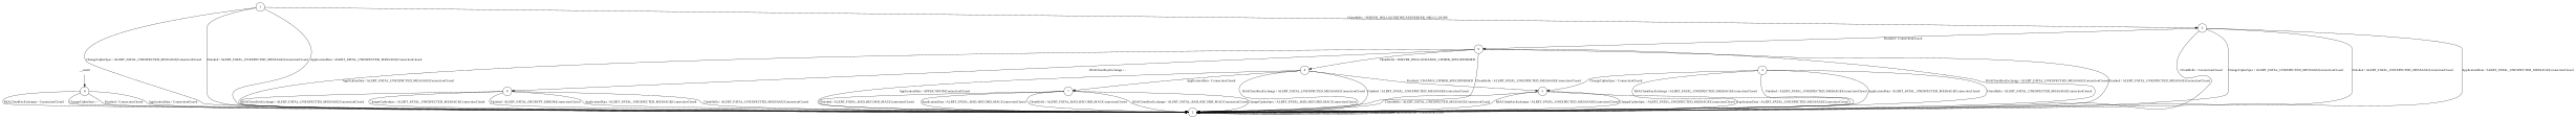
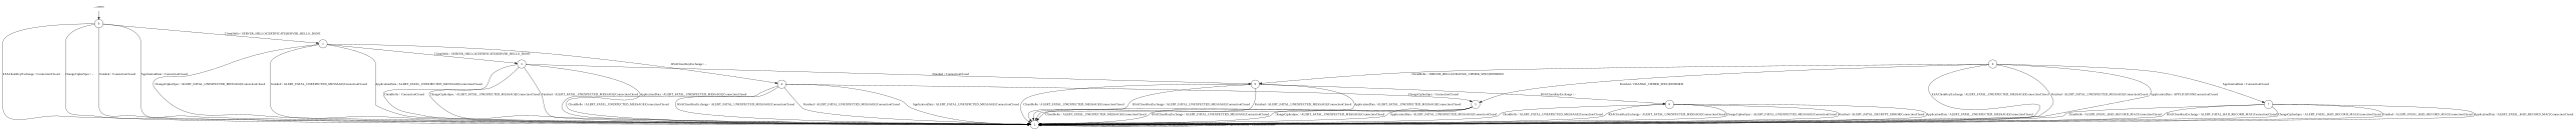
  digraph {
    fontname="Liberation Serif"
    node [fontname="Liberation Serif" shape=circle]
    edge [fontname="Liberation Serif"]
    __start0 [shape=none]
    n2 [label=0]
    n3 [label=1]
    n4 [label=2]
    n5 [label=3]
    n6 [label=4]
    n7 [label=9]
    n8 [label=5]
    n9 [label=8]
    n10 [label=6]
    n11 [label=7]
    __start0 -> n2
+   n2 -> n3 [label="ClientHello / SERVER_HELLO|CERTIFICATE|SERVER_HELLO_DONE"]
    n2 -> n4 [label="RSAClientKeyExchange / ConnectionClosed"]
    n2 -> n4 [label="ChangeCipherSpec / -"]
    n2 -> n4 [label="Finished / ConnectionClosed"]
    n2 -> n4 [label="ApplicationData / ConnectionClosed"]
    n3 -> n4 [label="ChangeCipherSpec / ALERT_FATAL_UNEXPECTED_MESSAGE|ConnectionClosed"]
    n3 -> n4 [label="Finished / ALERT_FATAL_UNEXPECTED_MESSAGE|ConnectionClosed"]
    n3 -> n4 [label="ApplicationData / ALERT_FATAL_UNEXPECTED_MESSAGE|ConnectionClosed"]
    n3 -> n5 [label="ClientHello / SERVER_HELLO|CERTIFICATE|SERVER_HELLO_DONE"]
+   n3 -> n6 [label="RSAClientKeyExchange / -"]
    n4 -> n4 [label="ClientHello / ConnectionClosed"]
    n4 -> n4 [label="RSAClientKeyExchange / ConnectionClosed"]
    n4 -> n4 [label="ChangeCipherSpec / ConnectionClosed"]
    n4 -> n4 [label="Finished / ConnectionClosed"]
    n4 -> n4 [label="ApplicationData / ConnectionClosed"]
    n5 -> n4 [label="ClientHello / ConnectionClosed"]
    n5 -> n4 [label="ChangeCipherSpec / ALERT_FATAL_UNEXPECTED_MESSAGE|ConnectionClosed"]
    n5 -> n4 [label="Finished / ALERT_FATAL_UNEXPECTED_MESSAGE|ConnectionClosed"]
    n5 -> n4 [label="ApplicationData / ALERT_FATAL_UNEXPECTED_MESSAGE|ConnectionClosed"]
    n5 -> n7 [label="Finished / ConnectionClosed"]
    n6 -> n4 [label="ClientHello / ALERT_FATAL_UNEXPECTED_MESSAGE|ConnectionClosed"]
    n6 -> n4 [label="RSAClientKeyExchange / ALERT_FATAL_UNEXPECTED_MESSAGE|ConnectionClosed"]
    n6 -> n4 [label="Finished / ALERT_FATAL_UNEXPECTED_MESSAGE|ConnectionClosed"]
    n6 -> n4 [label="ApplicationData / ALERT_FATAL_UNEXPECTED_MESSAGE|ConnectionClosed"]
    n6 -> n8 [label="ChangeCipherSpec / ConnectionClosed"]
    n7 -> n4 [label="ClientHello / ALERT_FATAL_UNEXPECTED_MESSAGE|ConnectionClosed"]
    n7 -> n4 [label="RSAClientKeyExchange / ALERT_FATAL_UNEXPECTED_MESSAGE|ConnectionClosed"]
    n7 -> n4 [label="Finished / ALERT_FATAL_UNEXPECTED_MESSAGE|ConnectionClosed"]
    n7 -> n4 [label="ApplicationData / ALERT_FATAL_UNEXPECTED_MESSAGE|ConnectionClosed"]
    n7 -> n9 [label="RSAClientKeyExchange / -"]
    n8 -> n4 [label="ClientHello / ALERT_FATAL_UNEXPECTED_MESSAGE|ConnectionClosed"]
    n8 -> n4 [label="RSAClientKeyExchange / ALERT_FATAL_UNEXPECTED_MESSAGE|ConnectionClosed"]
    n8 -> n4 [label="ChangeCipherSpec / ALERT_FATAL_UNEXPECTED_MESSAGE|ConnectionClosed"]
    n8 -> n4 [label="ApplicationData / ALERT_FATAL_UNEXPECTED_MESSAGE|ConnectionClosed"]
    n9 -> n4 [label="ClientHello / ALERT_FATAL_UNEXPECTED_MESSAGE|ConnectionClosed"]
    n9 -> n4 [label="RSAClientKeyExchange / ALERT_FATAL_UNEXPECTED_MESSAGE|ConnectionClosed"]
    n9 -> n4 [label="ChangeCipherSpec / ALERT_FATAL_UNEXPECTED_MESSAGE|ConnectionClosed"]
    n9 -> n4 [label="Finished / ALERT_FATAL_DECRYPT_ERROR|ConnectionClosed"]
    n9 -> n4 [label="ApplicationData / ALERT_FATAL_UNEXPECTED_MESSAGE|ConnectionClosed"]
    n10 -> n4 [label="RSAClientKeyExchange / ALERT_FATAL_UNEXPECTED_MESSAGE|ConnectionClosed"]
    n10 -> n4 [label="Finished / ALERT_FATAL_UNEXPECTED_MESSAGE|ConnectionClosed"]
    n10 -> n4 [label="ApplicationData / APPLICATION|ConnectionClosed"]
-   n7 -> n10 [label="ClientHello / SERVER_HELLO|CHANGE_CIPHER_SPEC|FINISHED"]
+   n10 -> n7 [label="ClientHello / SERVER_HELLO|CHANGE_CIPHER_SPEC|FINISHED"]
    n10 -> n8 [label="Finished / CHANGE_CIPHER_SPEC|FINISHED"]
    n10 -> n11 [label="ApplicationData / ConnectionClosed"]
    n11 -> n4 [label="ClientHello / ALERT_FATAL_BAD_RECORD_MAC|ConnectionClosed"]
    n11 -> n4 [label="RSAClientKeyExchange / ALERT_FATAL_BAD_RECORD_MAC|ConnectionClosed"]
    n11 -> n4 [label="ChangeCipherSpec / ALERT_FATAL_BAD_RECORD_MAC|ConnectionClosed"]
    n11 -> n4 [label="Finished / ALERT_FATAL_BAD_RECORD_MAC|ConnectionClosed"]
    n11 -> n4 [label="ApplicationData / ALERT_FATAL_BAD_RECORD_MAC|ConnectionClosed"]
  }
